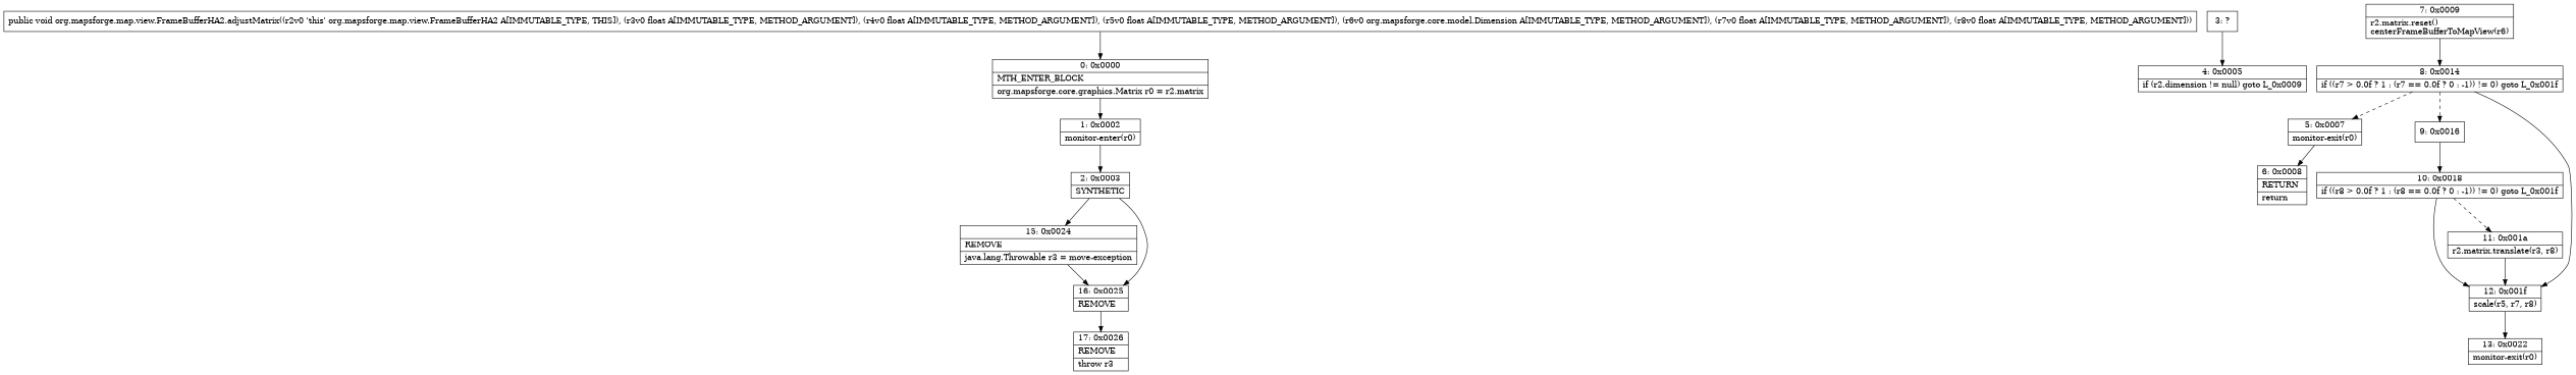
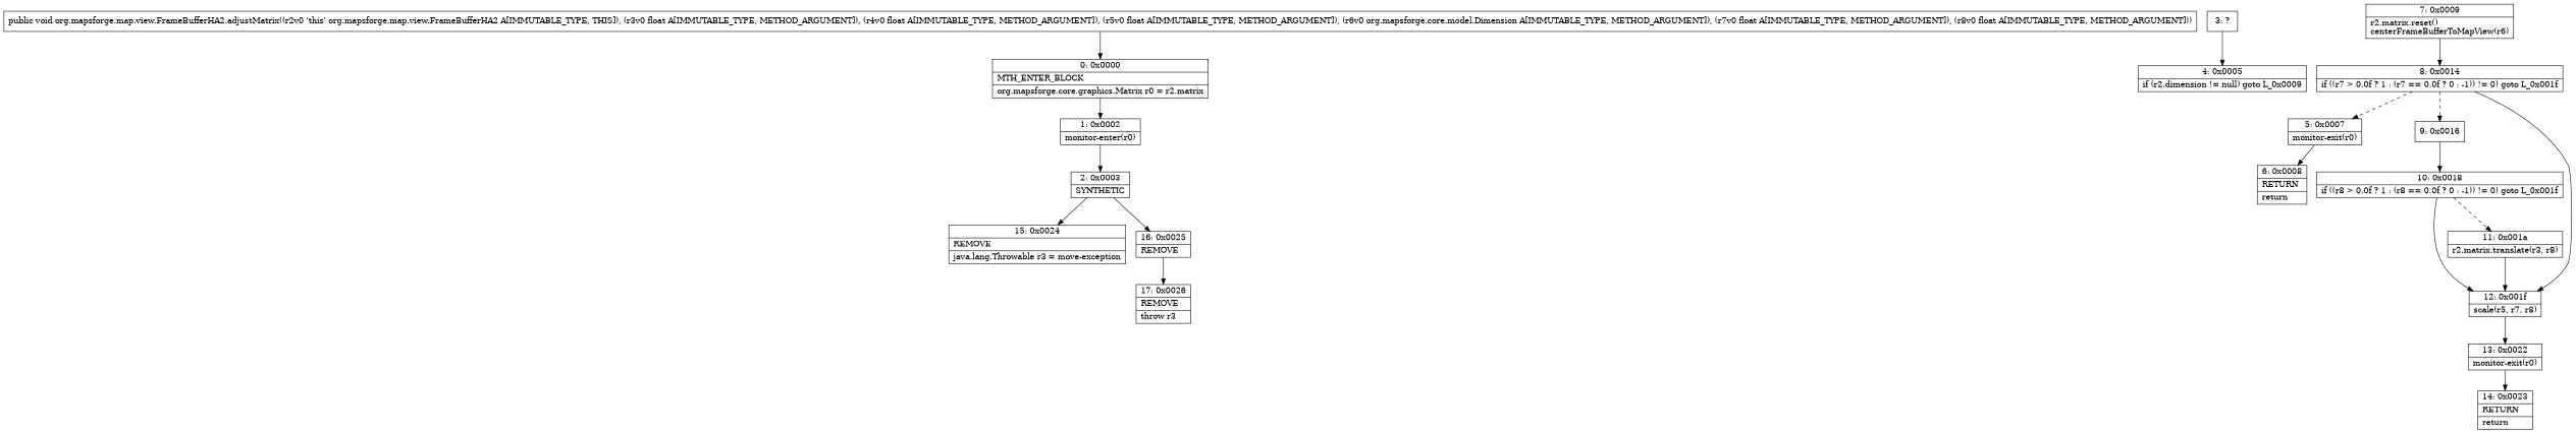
  digraph {
    node [shape=record]
    n1 [label="{0\:\ 0x0000|MTH_ENTER_BLOCK\l|org.mapsforge.core.graphics.Matrix r0 = r2.matrix\l}"]
    n2 [label="{1\:\ 0x0002|monitor\-enter(r0)\l}"]
    n3 [label="{2\:\ 0x0003|SYNTHETIC\l}"]
    n4 [label="{15\:\ 0x0024|REMOVE\l|java.lang.Throwable r3 = move\-exception\l}"]
    n5 [label="{16\:\ 0x0025|REMOVE\l}"]
    n6 [label="{3\:\ ?}"]
    n7 [label="{4\:\ 0x0005|if (r2.dimension != null) goto L_0x0009\l}"]
    n8 [label="{5\:\ 0x0007|monitor\-exit(r0)\l}"]
    n9 [label="{6\:\ 0x0008|RETURN\l|return\l}"]
    n10 [label="{7\:\ 0x0009|r2.matrix.reset()\lcenterFrameBufferToMapView(r6)\l}"]
    n11 [label="{8\:\ 0x0014|if ((r7 \> 0.0f ? 1 : (r7 == 0.0f ? 0 : \-1)) != 0) goto L_0x001f\l}"]
    n12 [label="{9\:\ 0x0016}"]
    n13 [label="{12\:\ 0x001f|scale(r5, r7, r8)\l}"]
    n14 [label="{10\:\ 0x0018|if ((r8 \> 0.0f ? 1 : (r8 == 0.0f ? 0 : \-1)) != 0) goto L_0x001f\l}"]
    n15 [label="{13\:\ 0x0022|monitor\-exit(r0)\l}"]
    n16 [label="{11\:\ 0x001a|r2.matrix.translate(r3, r8)\l}"]
+   n17 [label="{14\:\ 0x0023|RETURN\l|return\l}"]
    n18 [label="{17\:\ 0x0026|REMOVE\l|throw r3\l}"]
    n19 [label="{public void org.mapsforge.map.view.FrameBufferHA2.adjustMatrix((r2v0 'this' org.mapsforge.map.view.FrameBufferHA2 A[IMMUTABLE_TYPE, THIS]), (r3v0 float A[IMMUTABLE_TYPE, METHOD_ARGUMENT]), (r4v0 float A[IMMUTABLE_TYPE, METHOD_ARGUMENT]), (r5v0 float A[IMMUTABLE_TYPE, METHOD_ARGUMENT]), (r6v0 org.mapsforge.core.model.Dimension A[IMMUTABLE_TYPE, METHOD_ARGUMENT]), (r7v0 float A[IMMUTABLE_TYPE, METHOD_ARGUMENT]), (r8v0 float A[IMMUTABLE_TYPE, METHOD_ARGUMENT])) }"]
    n1 -> n2
    n2 -> n3
    n3 -> n4
    n3 -> n5
-   n4 -> n5
    n5 -> n18
    n6 -> n7
    n8 -> n9
    n10 -> n11
    n11 -> n8 [style=dashed]
    n11 -> n12 [style=dashed]
    n11 -> n13
    n12 -> n14
    n13 -> n15
    n14 -> n13
    n14 -> n16 [style=dashed]
+   n15 -> n17
    n16 -> n13
    n19 -> n1
  }
